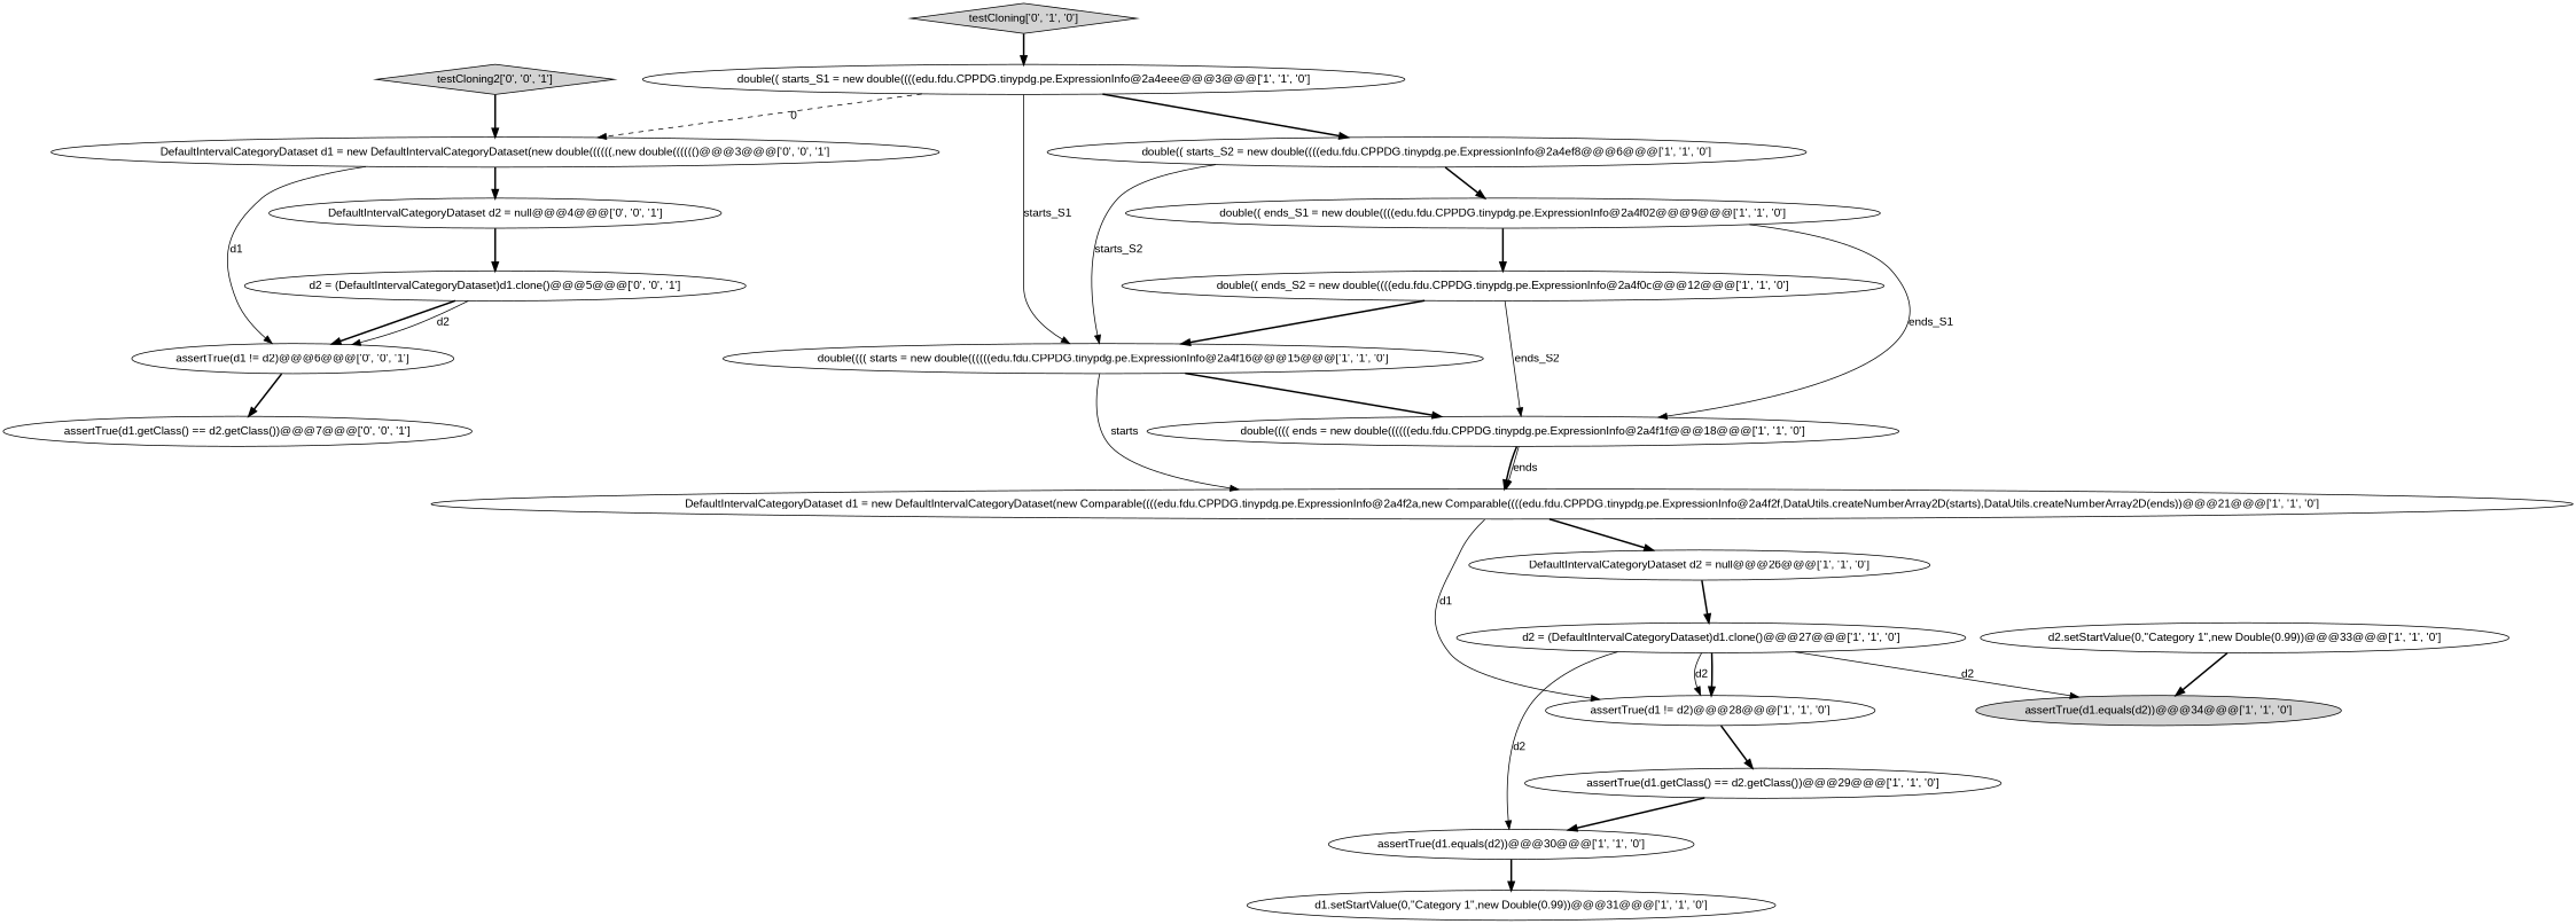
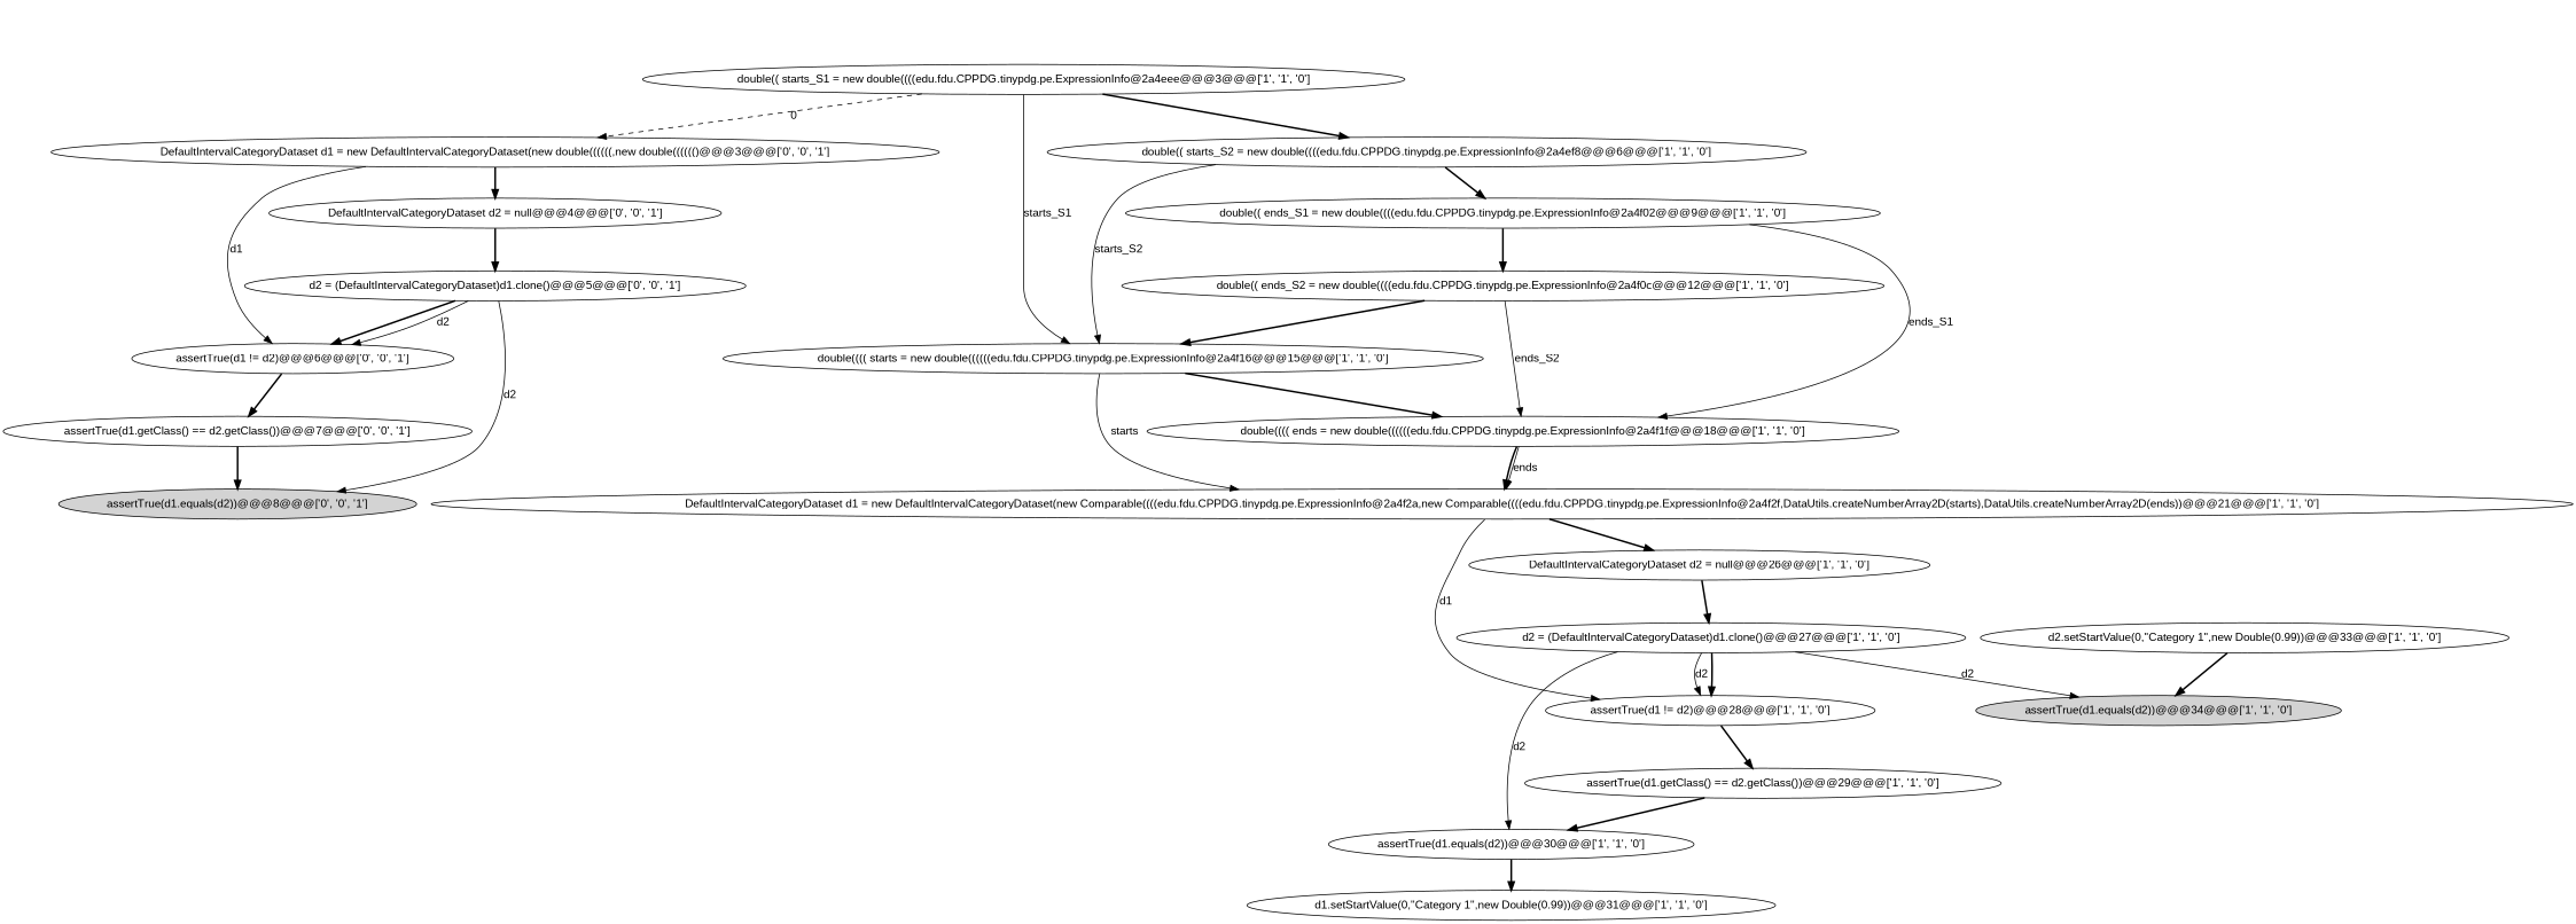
  digraph {
    fontname="Liberation Sans"
    node [fillcolor=white fontname="Liberation Sans" shape=ellipse style=filled]
    edge [fontname="Liberation Sans" style=bold]
    n1 [label="double(((( starts = new double((((((edu.fdu.CPPDG.tinypdg.pe.ExpressionInfo@2a4f16@@@15@@@['1', '1', '0']"]
    n2 [label="DefaultIntervalCategoryDataset d1 = new DefaultIntervalCategoryDataset(new Comparable((((edu.fdu.CPPDG.tinypdg.pe.ExpressionInfo@2a4f2a,new Comparable((((edu.fdu.CPPDG.tinypdg.pe.ExpressionInfo@2a4f2f,DataUtils.createNumberArray2D(starts),DataUtils.createNumberArray2D(ends))@@@21@@@['1', '1', '0']"]
    n3 [label="double(((( ends = new double((((((edu.fdu.CPPDG.tinypdg.pe.ExpressionInfo@2a4f1f@@@18@@@['1', '1', '0']"]
    n4 [label="assertTrue(d1 != d2)@@@28@@@['1', '1', '0']"]
    n5 [label="DefaultIntervalCategoryDataset d2 = null@@@26@@@['1', '1', '0']"]
    n6 [label="DefaultIntervalCategoryDataset d1 = new DefaultIntervalCategoryDataset(new double((((((,new double(((((()@@@3@@@['0', '0', '1']"]
    n7 [label="assertTrue(d1 != d2)@@@6@@@['0', '0', '1']"]
    n8 [label="DefaultIntervalCategoryDataset d2 = null@@@4@@@['0', '0', '1']"]
    n9 [label="assertTrue(d1.getClass() == d2.getClass())@@@7@@@['0', '0', '1']"]
    n10 [label="d2 = (DefaultIntervalCategoryDataset)d1.clone()@@@5@@@['0', '0', '1']"]
    n11 [label="assertTrue(d1.getClass() == d2.getClass())@@@29@@@['1', '1', '0']"]
    n12 [label="assertTrue(d1.equals(d2))@@@30@@@['1', '1', '0']"]
+   n13 [fillcolor=lightgray label="assertTrue(d1.equals(d2))@@@8@@@['0', '0', '1']"]
    n14 [label="double(( ends_S2 = new double((((edu.fdu.CPPDG.tinypdg.pe.ExpressionInfo@2a4f0c@@@12@@@['1', '1', '0']"]
    n15 [label="double(( starts_S1 = new double((((edu.fdu.CPPDG.tinypdg.pe.ExpressionInfo@2a4eee@@@3@@@['1', '1', '0']"]
    n16 [label="double(( starts_S2 = new double((((edu.fdu.CPPDG.tinypdg.pe.ExpressionInfo@2a4ef8@@@6@@@['1', '1', '0']"]
    n17 [label="double(( ends_S1 = new double((((edu.fdu.CPPDG.tinypdg.pe.ExpressionInfo@2a4f02@@@9@@@['1', '1', '0']"]
    n18 [label="d2.setStartValue(0,\"Category 1\",new Double(0.99))@@@33@@@['1', '1', '0']"]
    n19 [fillcolor=lightgray label="assertTrue(d1.equals(d2))@@@34@@@['1', '1', '0']"]
-   n20 [fillcolor=lightgray label="testCloning['0', '1', '0']" shape=diamond]
-   n21 [fillcolor=lightgray label="testCloning2['0', '0', '1']" shape=diamond]
    n22 [label="d2 = (DefaultIntervalCategoryDataset)d1.clone()@@@27@@@['1', '1', '0']"]
    n23 [label="d1.setStartValue(0,\"Category 1\",new Double(0.99))@@@31@@@['1', '1', '0']"]
    n1 -> n2 [label=starts style=solid]
    n1 -> n3
    n2 -> n4 [label=d1 style=solid]
    n2 -> n5
    n3 -> n2
    n3 -> n2 [label=ends style=solid]
    n4 -> n11
    n5 -> n22
    n6 -> n7 [label=d1 style=solid]
    n6 -> n8
    n7 -> n9
    n8 -> n10
+   n9 -> n13
    n10 -> n7
    n10 -> n7 [label=d2 style=solid]
+   n10 -> n13 [label=d2 style=solid]
    n11 -> n12
    n12 -> n23
    n14 -> n1
    n14 -> n3 [label=ends_S2 style=solid]
    n15 -> n1 [label=starts_S1 style=solid]
    n15 -> n6 [label=0 style=dashed]
    n15 -> n16
    n16 -> n1 [label=starts_S2 style=solid]
    n16 -> n17
    n17 -> n3 [label=ends_S1 style=solid]
    n17 -> n14
    n18 -> n19
-   n20 -> n15
-   n21 -> n6
    n22 -> n4
    n22 -> n4 [label=d2 style=solid]
    n22 -> n12 [label=d2 style=solid]
    n22 -> n19 [label=d2 style=solid]
  }
